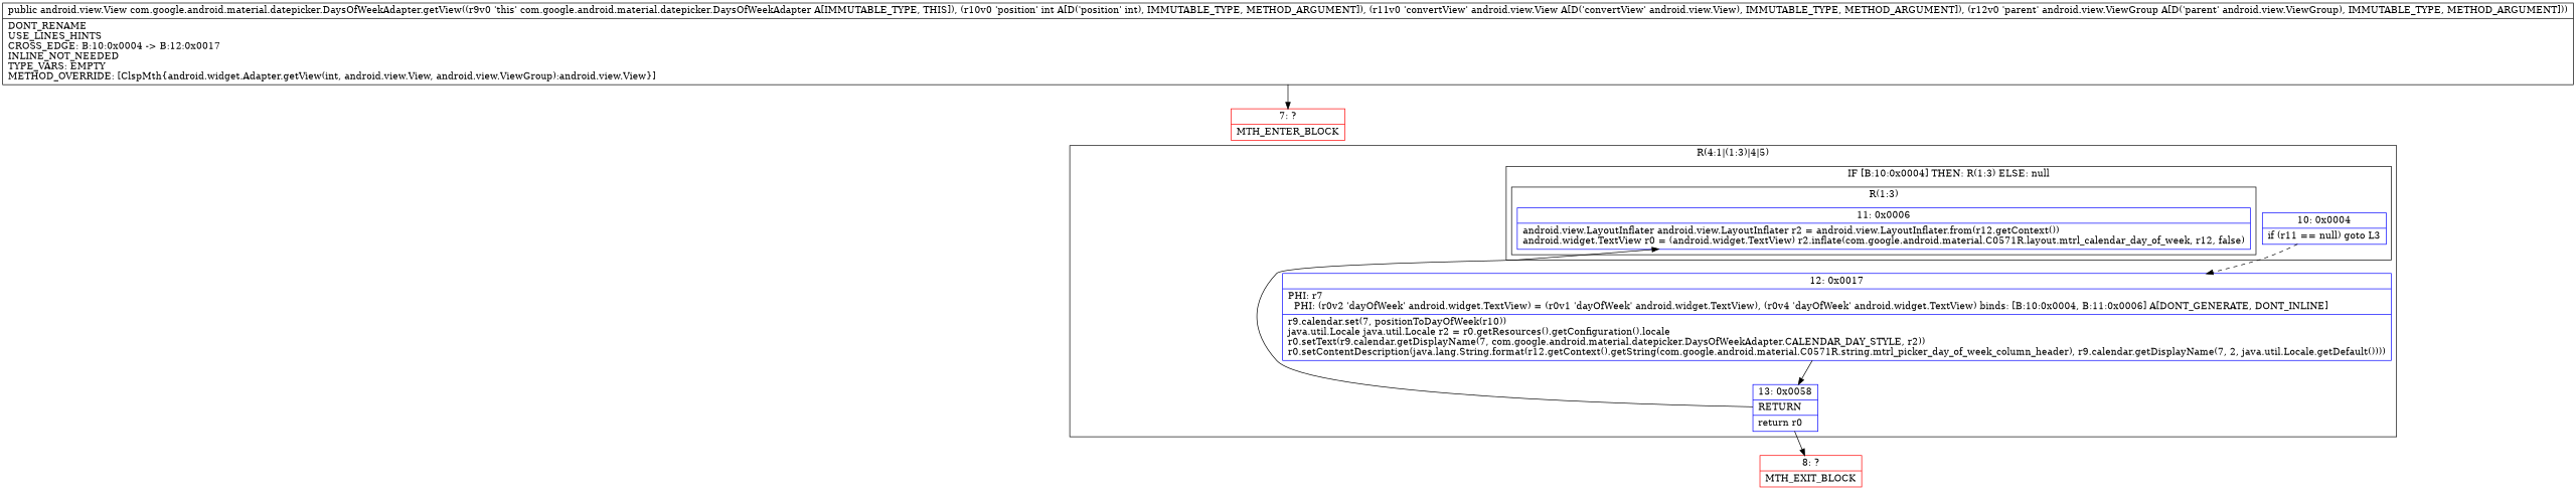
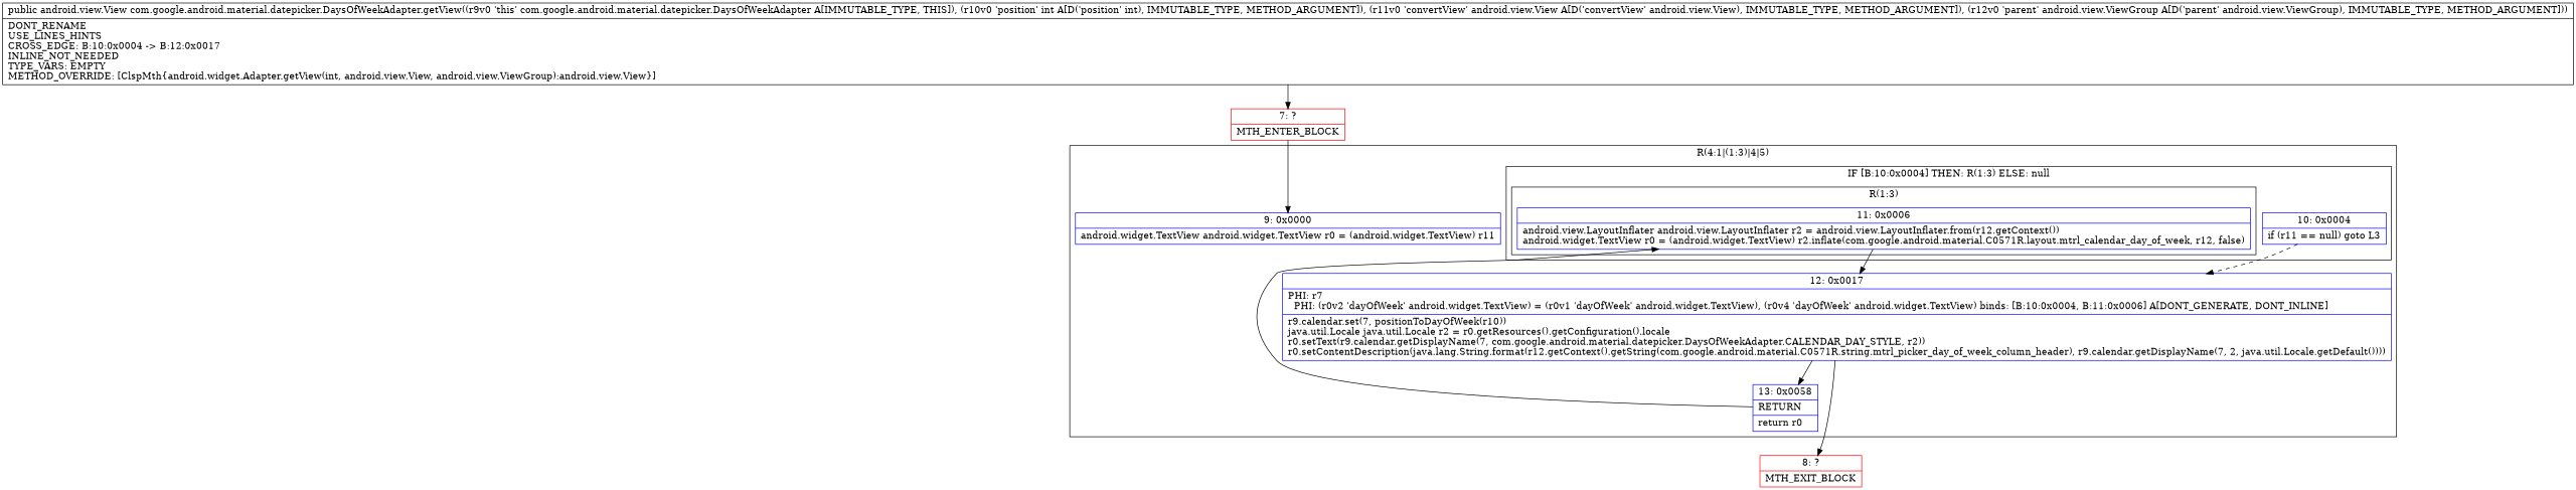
  digraph {
    node [color=blue shape=record]
    n1 [label="{11\:\ 0x0006|android.view.LayoutInflater android.view.LayoutInflater r2 = android.view.LayoutInflater.from(r12.getContext())\landroid.widget.TextView r0 = (android.widget.TextView) r2.inflate(com.google.android.material.C0571R.layout.mtrl_calendar_day_of_week, r12, false)\l}"]
    n2 [label="{10\:\ 0x0004|if (r11 == null) goto L3\l}"]
+   n3 [label="{9\:\ 0x0000|android.widget.TextView android.widget.TextView r0 = (android.widget.TextView) r11\l}"]
    n4 [label="{12\:\ 0x0017|PHI: r7 \l  PHI: (r0v2 'dayOfWeek' android.widget.TextView) = (r0v1 'dayOfWeek' android.widget.TextView), (r0v4 'dayOfWeek' android.widget.TextView) binds: [B:10:0x0004, B:11:0x0006] A[DONT_GENERATE, DONT_INLINE]\l|r9.calendar.set(7, positionToDayOfWeek(r10))\ljava.util.Locale java.util.Locale r2 = r0.getResources().getConfiguration().locale\lr0.setText(r9.calendar.getDisplayName(7, com.google.android.material.datepicker.DaysOfWeekAdapter.CALENDAR_DAY_STYLE, r2))\lr0.setContentDescription(java.lang.String.format(r12.getContext().getString(com.google.android.material.C0571R.string.mtrl_picker_day_of_week_column_header), r9.calendar.getDisplayName(7, 2, java.util.Locale.getDefault())))\l}"]
    n5 [label="{13\:\ 0x0058|RETURN\l|return r0\l}"]
    n6 [color=red label="{8\:\ ?|MTH_EXIT_BLOCK\l}"]
    n7 [color=red label="{7\:\ ?|MTH_ENTER_BLOCK\l}"]
    n8 [label="{public android.view.View com.google.android.material.datepicker.DaysOfWeekAdapter.getView((r9v0 'this' com.google.android.material.datepicker.DaysOfWeekAdapter A[IMMUTABLE_TYPE, THIS]), (r10v0 'position' int A[D('position' int), IMMUTABLE_TYPE, METHOD_ARGUMENT]), (r11v0 'convertView' android.view.View A[D('convertView' android.view.View), IMMUTABLE_TYPE, METHOD_ARGUMENT]), (r12v0 'parent' android.view.ViewGroup A[D('parent' android.view.ViewGroup), IMMUTABLE_TYPE, METHOD_ARGUMENT]))  | DONT_RENAME\lUSE_LINES_HINTS\lCROSS_EDGE: B:10:0x0004 \-\> B:12:0x0017\lINLINE_NOT_NEEDED\lTYPE_VARS: EMPTY\lMETHOD_OVERRIDE: [ClspMth\{android.widget.Adapter.getView(int, android.view.View, android.view.ViewGroup):android.view.View\}]\l}" color=""]
    subgraph cluster_1 {
      label="R(4:1|(1:3)|4|5)"
+     n3
      n4
      n5
      subgraph cluster_2 {
        label="IF [B:10:0x0004] THEN: R(1:3) ELSE: null"
        n2
        subgraph cluster_3 {
          label="R(1:3)"
          n1
        }
      }
    }
+   n1 -> n4
    n2 -> n4 [style=dashed]
    n4 -> n5
    n5 -> n1
-   n5 -> n6
+   n4 -> n6
+   n7 -> n3
    n8 -> n7
  }
